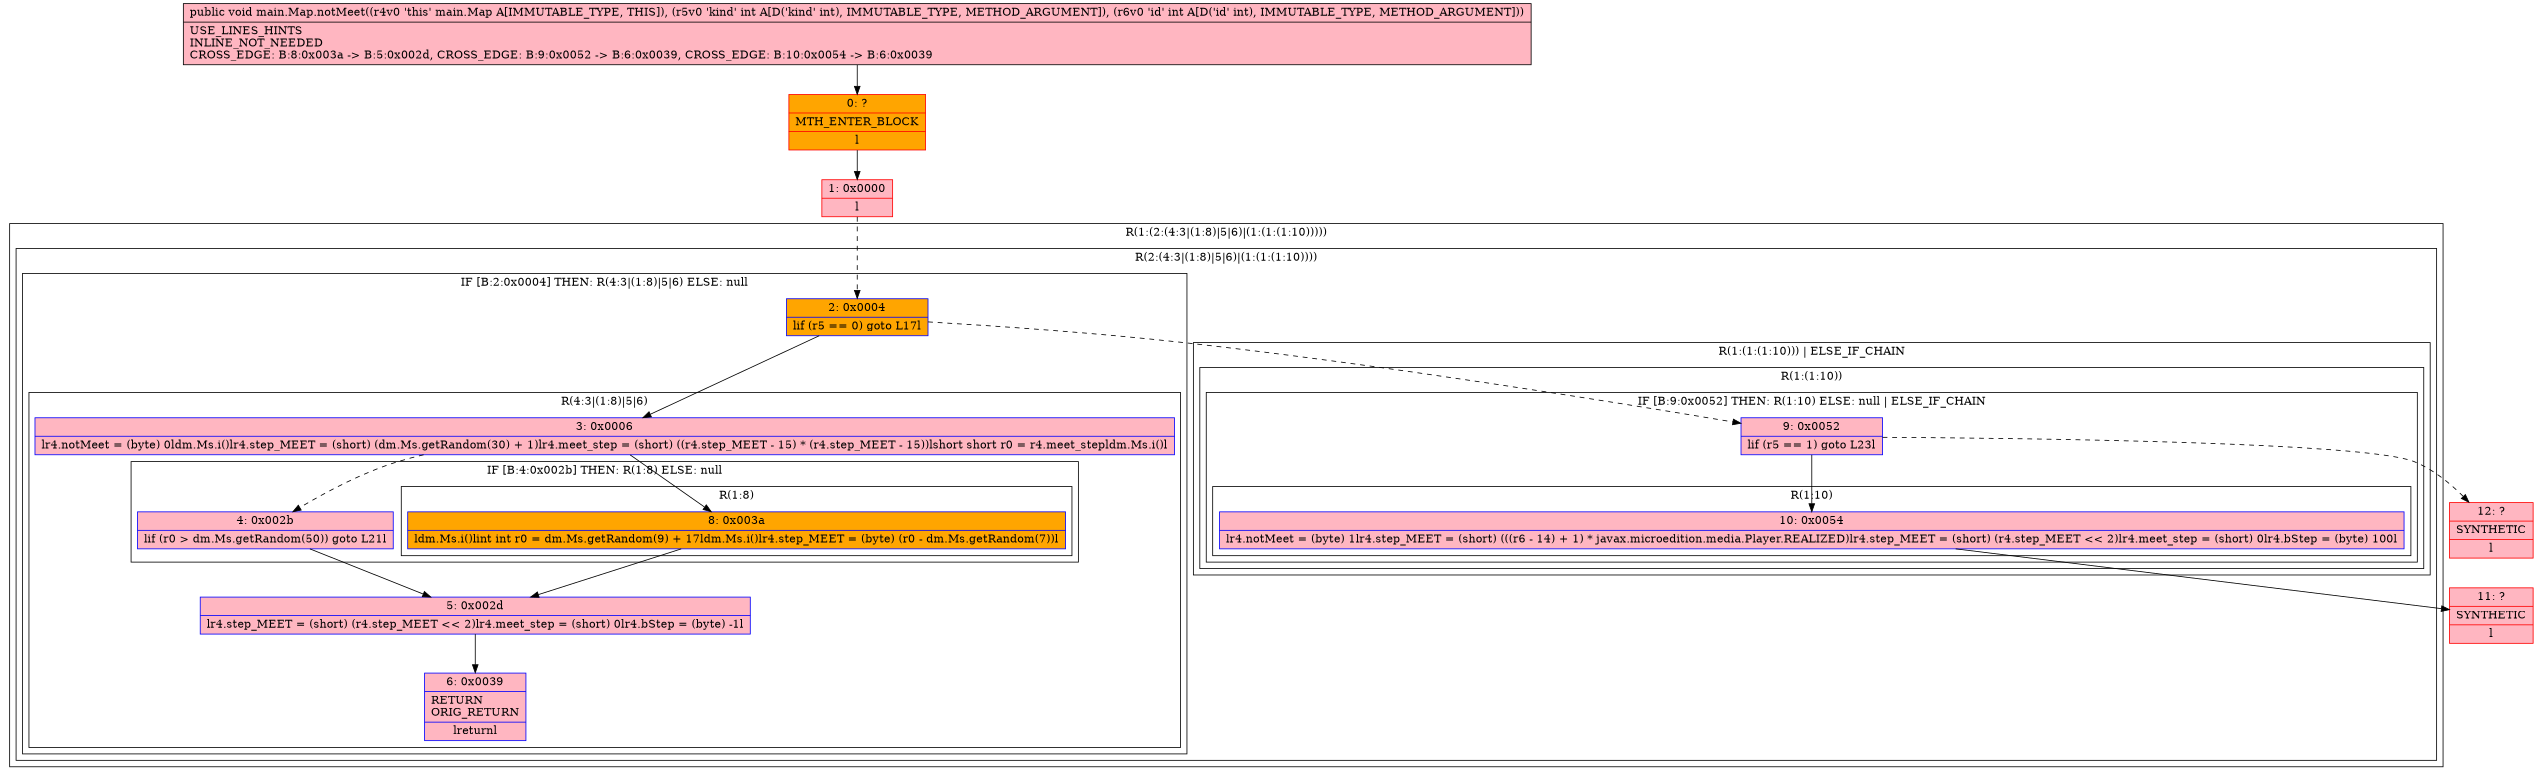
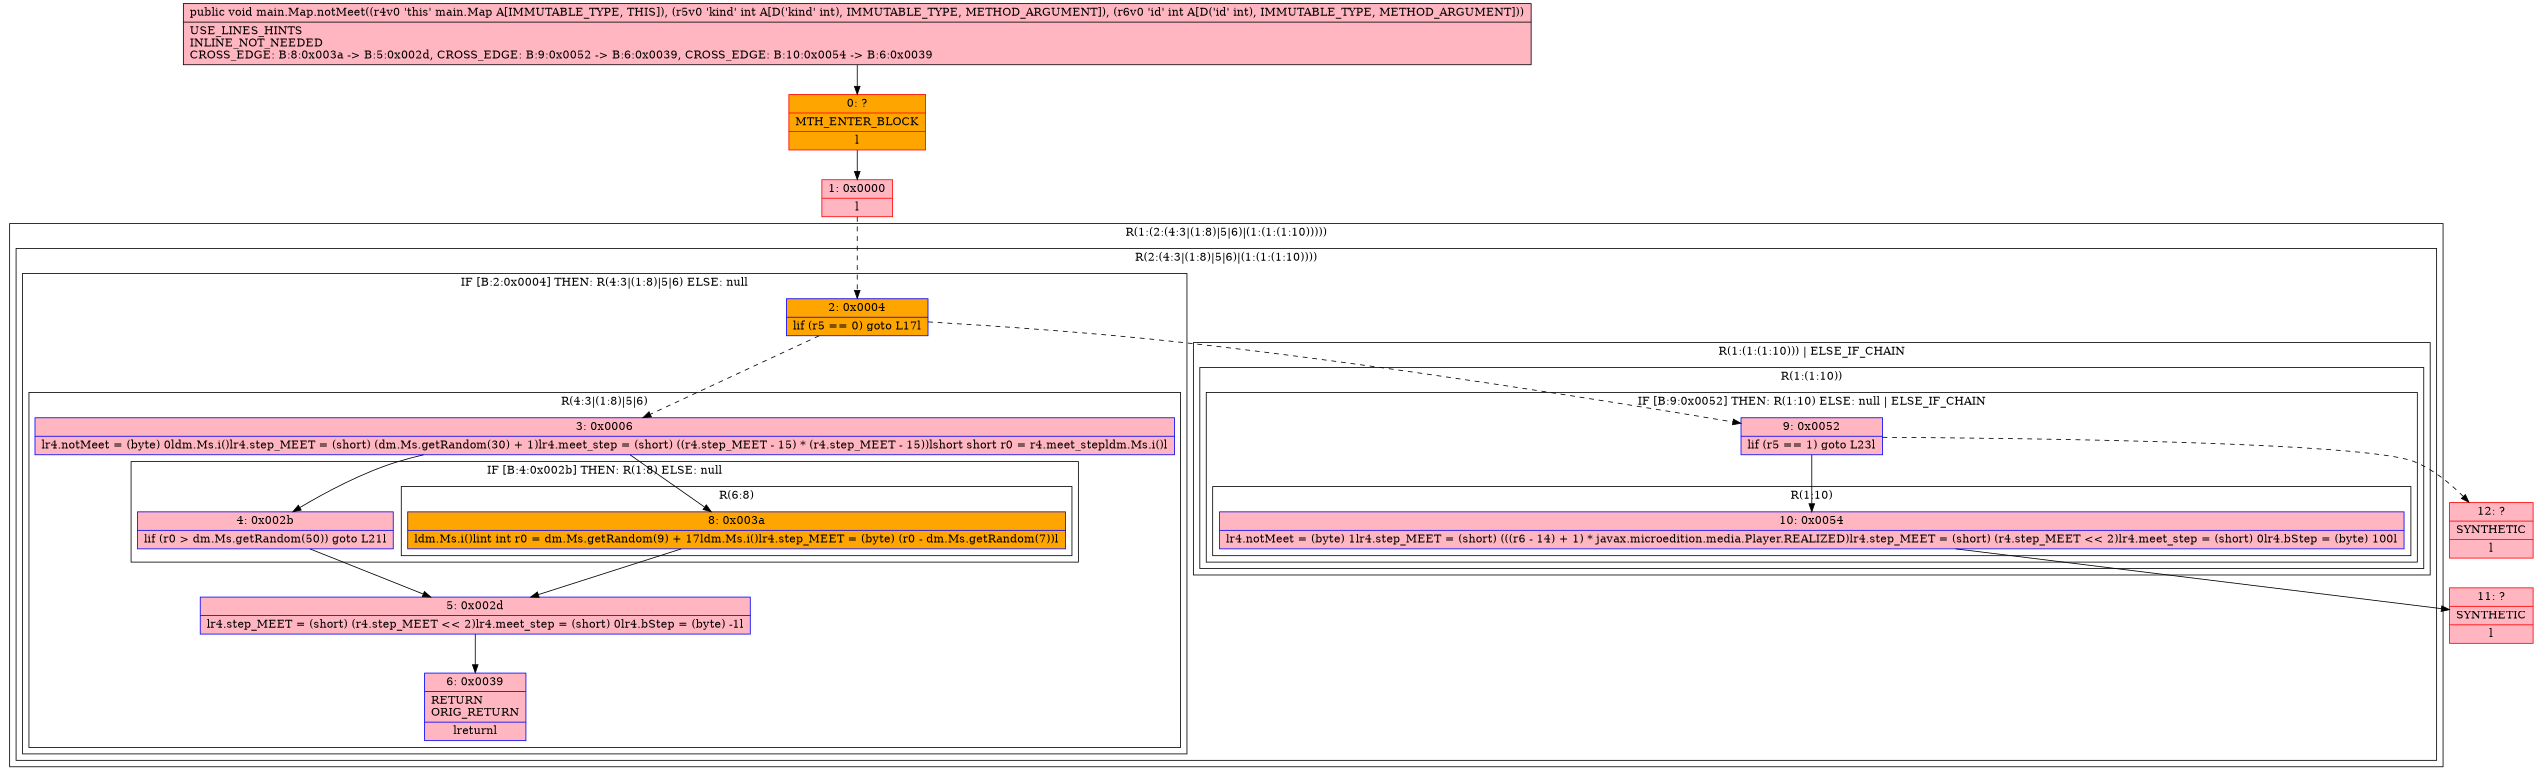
  digraph {
    node [color=blue fillcolor=lightpink shape=record style=filled]
    n1 [fillcolor=orange label="{8\:\ 0x003a|ldm.Ms.i()lint int r0 = dm.Ms.getRandom(9) + 17ldm.Ms.i()lr4.step_MEET = (byte) (r0 \- dm.Ms.getRandom(7))l}"]
    n2 [label="{4\:\ 0x002b|lif (r0 \> dm.Ms.getRandom(50)) goto L21l}"]
    n3 [label="{3\:\ 0x0006|lr4.notMeet = (byte) 0ldm.Ms.i()lr4.step_MEET = (short) (dm.Ms.getRandom(30) + 1)lr4.meet_step = (short) ((r4.step_MEET \- 15) * (r4.step_MEET \- 15))lshort short r0 = r4.meet_stepldm.Ms.i()l}"]
    n4 [label="{5\:\ 0x002d|lr4.step_MEET = (short) (r4.step_MEET \<\< 2)lr4.meet_step = (short) 0lr4.bStep = (byte) \-1l}"]
    n5 [label="{6\:\ 0x0039|RETURN\lORIG_RETURN\l|lreturnl}"]
    n6 [fillcolor=orange label="{2\:\ 0x0004|lif (r5 == 0) goto L17l}"]
    n7 [label="{10\:\ 0x0054|lr4.notMeet = (byte) 1lr4.step_MEET = (short) (((r6 \- 14) + 1) * javax.microedition.media.Player.REALIZED)lr4.step_MEET = (short) (r4.step_MEET \<\< 2)lr4.meet_step = (short) 0lr4.bStep = (byte) 100l}"]
    n8 [label="{9\:\ 0x0052|lif (r5 == 1) goto L23l}"]
    n9 [color=red label="{11\:\ ?|SYNTHETIC\l|l}"]
    n10 [color=red label="{12\:\ ?|SYNTHETIC\l|l}"]
    n11 [color=red fillcolor=orange label="{0\:\ ?|MTH_ENTER_BLOCK\l|l}"]
    n12 [color=red label="{1\:\ 0x0000|l}"]
    n13 [label="{public void main.Map.notMeet((r4v0 'this' main.Map A[IMMUTABLE_TYPE, THIS]), (r5v0 'kind' int A[D('kind' int), IMMUTABLE_TYPE, METHOD_ARGUMENT]), (r6v0 'id' int A[D('id' int), IMMUTABLE_TYPE, METHOD_ARGUMENT]))  | USE_LINES_HINTS\lINLINE_NOT_NEEDED\lCROSS_EDGE: B:8:0x003a \-\> B:5:0x002d, CROSS_EDGE: B:9:0x0052 \-\> B:6:0x0039, CROSS_EDGE: B:10:0x0054 \-\> B:6:0x0039\l}" color=""]
    subgraph cluster_1 {
      label="R(1:(2:(4:3|(1:8)|5|6)|(1:(1:(1:10)))))"
      subgraph cluster_2 {
        label="R(2:(4:3|(1:8)|5|6)|(1:(1:(1:10))))"
        subgraph cluster_3 {
          label="IF [B:2:0x0004] THEN: R(4:3|(1:8)|5|6) ELSE: null"
          n6
          subgraph cluster_4 {
            label="R(4:3|(1:8)|5|6)"
            n3
            n4
            n5
            subgraph cluster_5 {
              label="IF [B:4:0x002b] THEN: R(1:8) ELSE: null"
              n2
              subgraph cluster_6 {
-               label="R(1:8)"
+               label="R(6:8)"
                n1
              }
            }
          }
        }
        subgraph cluster_7 {
          label="R(1:(1:(1:10))) | ELSE_IF_CHAIN\l"
          subgraph cluster_8 {
            label="R(1:(1:10))"
            subgraph cluster_9 {
              label="IF [B:9:0x0052] THEN: R(1:10) ELSE: null | ELSE_IF_CHAIN\l"
              n8
              subgraph cluster_10 {
                label="R(1:10)"
                n7
              }
            }
          }
        }
      }
    }
    n1 -> n4
    n2 -> n4 [style=solid]
    n3 -> n1
-   n3 -> n2 [style=dashed]
+   n3 -> n2
    n4 -> n5
-   n6 -> n3
+   n6 -> n3 [style=dashed]
    n6 -> n8 [style=dashed]
    n7 -> n9
    n8 -> n7
    n8 -> n10 [style=dashed]
    n11 -> n12
    n12 -> n6 [style=dashed]
    n13 -> n11
  }
